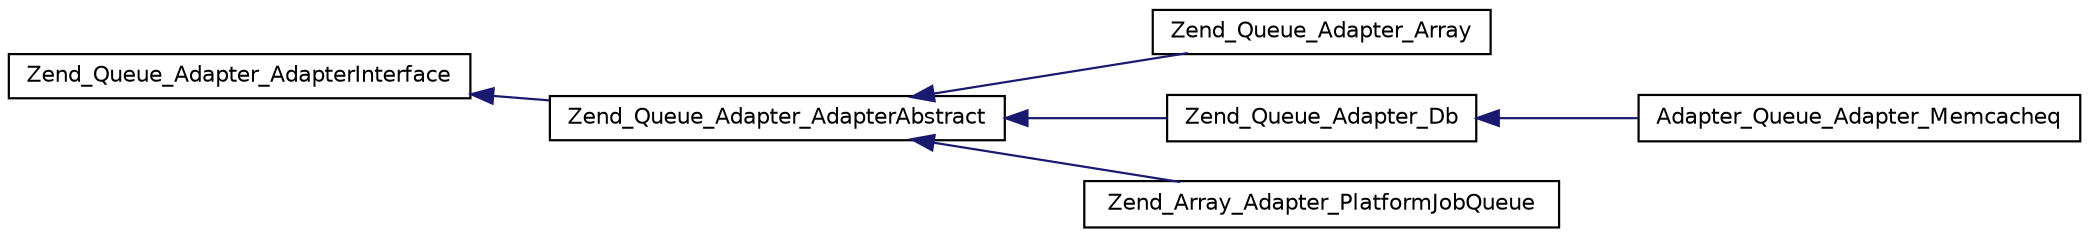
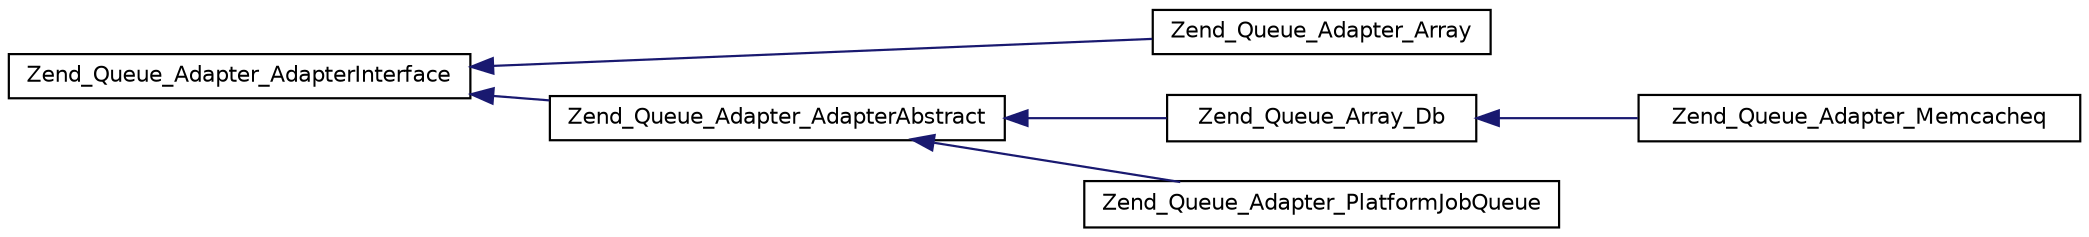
  digraph {
    rankdir=LR
    node [color=black fillcolor=white fontname=Helvetica fontsize=10 shape=record style=filled]
    edge [color=midnightblue dir=back fontname=Helvetica fontsize=10 labelfontname=Helvetica labelfontsize=10 style=solid]
    n1 [height=0.2 label=Zend_Queue_Adapter_AdapterInterface width=0.4]
    n2 [height=0.2 label=Zend_Queue_Adapter_AdapterAbstract width=0.4]
    n3 [height=0.2 label=Zend_Queue_Adapter_Array width=0.4]
-   n4 [height=0.2 label=Zend_Queue_Adapter_Db width=0.4]
-   n5 [height=0.2 label=Zend_Array_Adapter_PlatformJobQueue width=0.4]
-   n6 [height=0.2 label=Adapter_Queue_Adapter_Memcacheq width=0.4]
+   n4 [height=0.2 label=Zend_Queue_Array_Db width=0.4]
+   n5 [height=0.2 label=Zend_Queue_Adapter_PlatformJobQueue width=0.4]
+   n6 [height=0.2 label=Zend_Queue_Adapter_Memcacheq width=0.4]
    n1 -> n2
-   n2 -> n3
+   n1 -> n3
    n2 -> n4
    n2 -> n5
    n4 -> n6
  }
